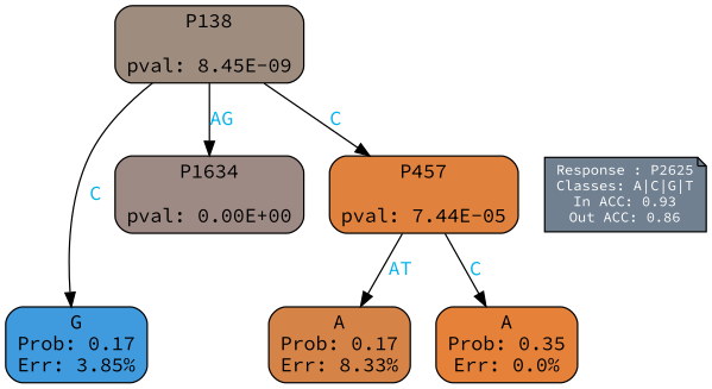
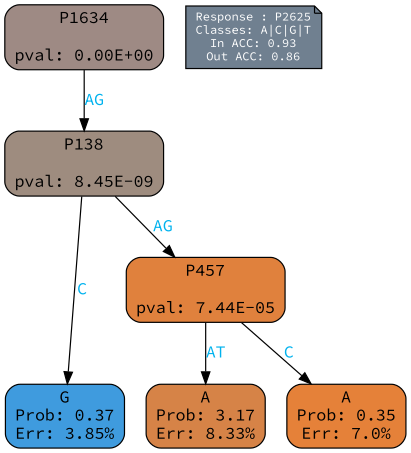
  digraph {
    fontname="Source Code Pro"
    ranksep=equally
    splines=polylines
    node [color=black fontname="Source Code Pro" shape=box style="filled, rounded"]
    edge [fontcolor=deepskyblue2 fontname="Source Code Pro"]
-   n1 [fillcolor="#3f9bde" label="G\nProb: 0.17\nErr: 3.85%"]
-   n2 [fillcolor="#d68347" label="A\nProb: 0.17\nErr: 8.33%"]
-   n3 [fillcolor="#e58139" label="A\nProb: 0.35\nErr: 0.0%"]
+   n1 [fillcolor="#3f9bde" label="G\nProb: 0.37\nErr: 3.85%"]
+   n2 [fillcolor="#d68347" label="A\nProb: 3.17\nErr: 8.33%"]
+   n3 [fillcolor="#e58139" label="A\nProb: 0.35\nErr: 7.0%"]
    n4 [align=left fillcolor=slategray fontcolor=white fontsize=10 label="Response : P2625\nClasses: A|C|G|T\nIn ACC: 0.93\nOut ACC: 0.86\n" shape=note style=filled]
    n5 [fillcolor="#9e8a84" label="P1634\n\npval: 0.00E+00"]
    n6 [fillcolor="#9e8c7f" label="P138\n\npval: 8.45E-09"]
    n7 [fillcolor="#e0813d" label="P457\n\npval: 7.44E-05"]
    subgraph sub_1 {
      rank=same
      n1
      n2
      n3
    }
    subgraph sub_2 {
      rank=same
      n4
      n5
    }
-   n6 -> n5 [label=AG]
+   n5 -> n6 [label=AG]
    n6 -> n1 [label=C]
-   n6 -> n7 [label=C]
+   n6 -> n7 [label=AG]
    n7 -> n2 [label=AT]
    n7 -> n3 [label=C]
  }
